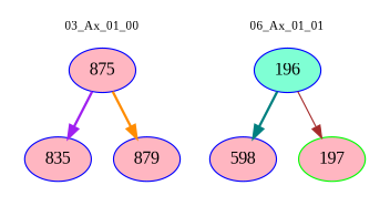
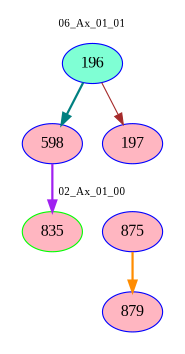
  digraph {
    fontname="Liberation Serif"
    node [color=blue fillcolor=lightpink fontname="Liberation Serif" style=filled]
    edge [fontname="Liberation Serif" style=bold]
    n1 [label=875]
-   n2 [label=835]
+   n2 [color=green label=835]
    n3 [label=879]
    n4 [fillcolor=aquamarine label=196]
    n5 [label=598]
-   n6 [color=green label=197]
+   n6 [label=197]
    subgraph cluster_1 {
      color=white
      fontsize=10
-     label="03_Ax_01_00"
+     label="02_Ax_01_00"
      n1
      n2
      n3
    }
    subgraph cluster_2 {
      color=white
      fontsize=10
      label="06_Ax_01_01"
      n4
      n5
      n6
    }
-   n1 -> n2 [color=purple]
+   n5 -> n2 [color=purple]
    n1 -> n3 [color=darkorange]
    n4 -> n5 [color=teal]
    n4 -> n6 [color=brown style=solid]
  }
